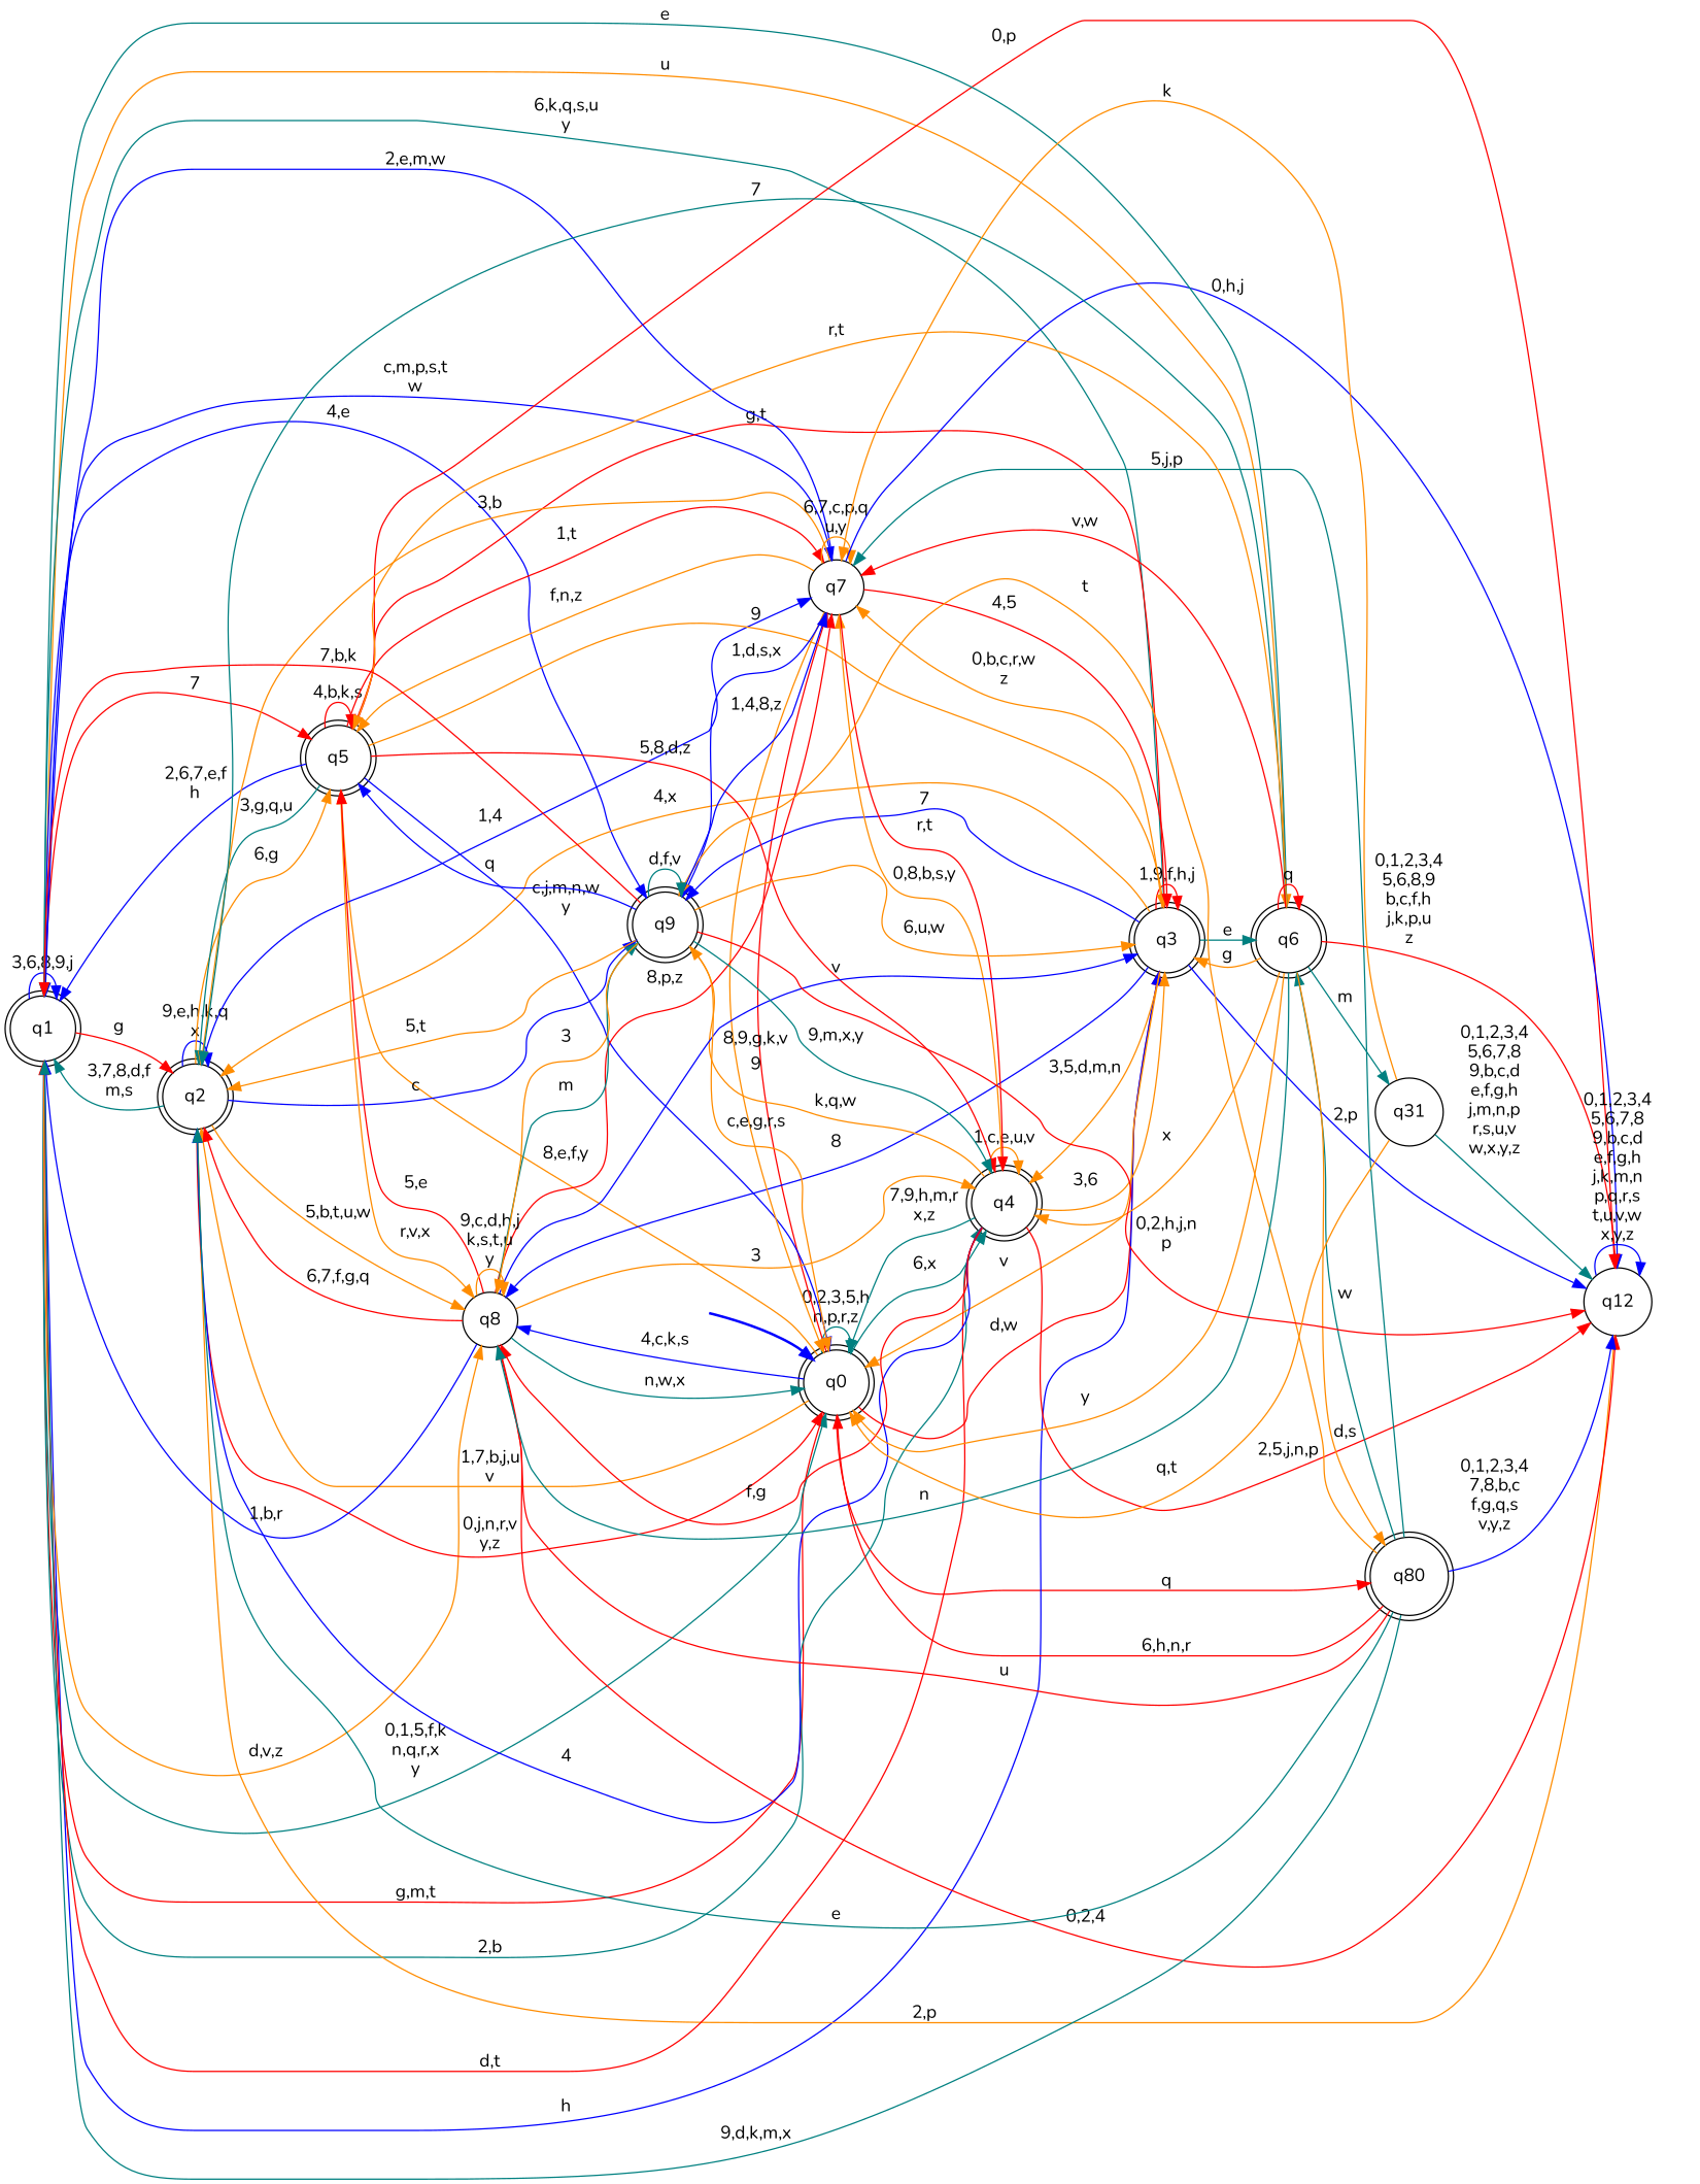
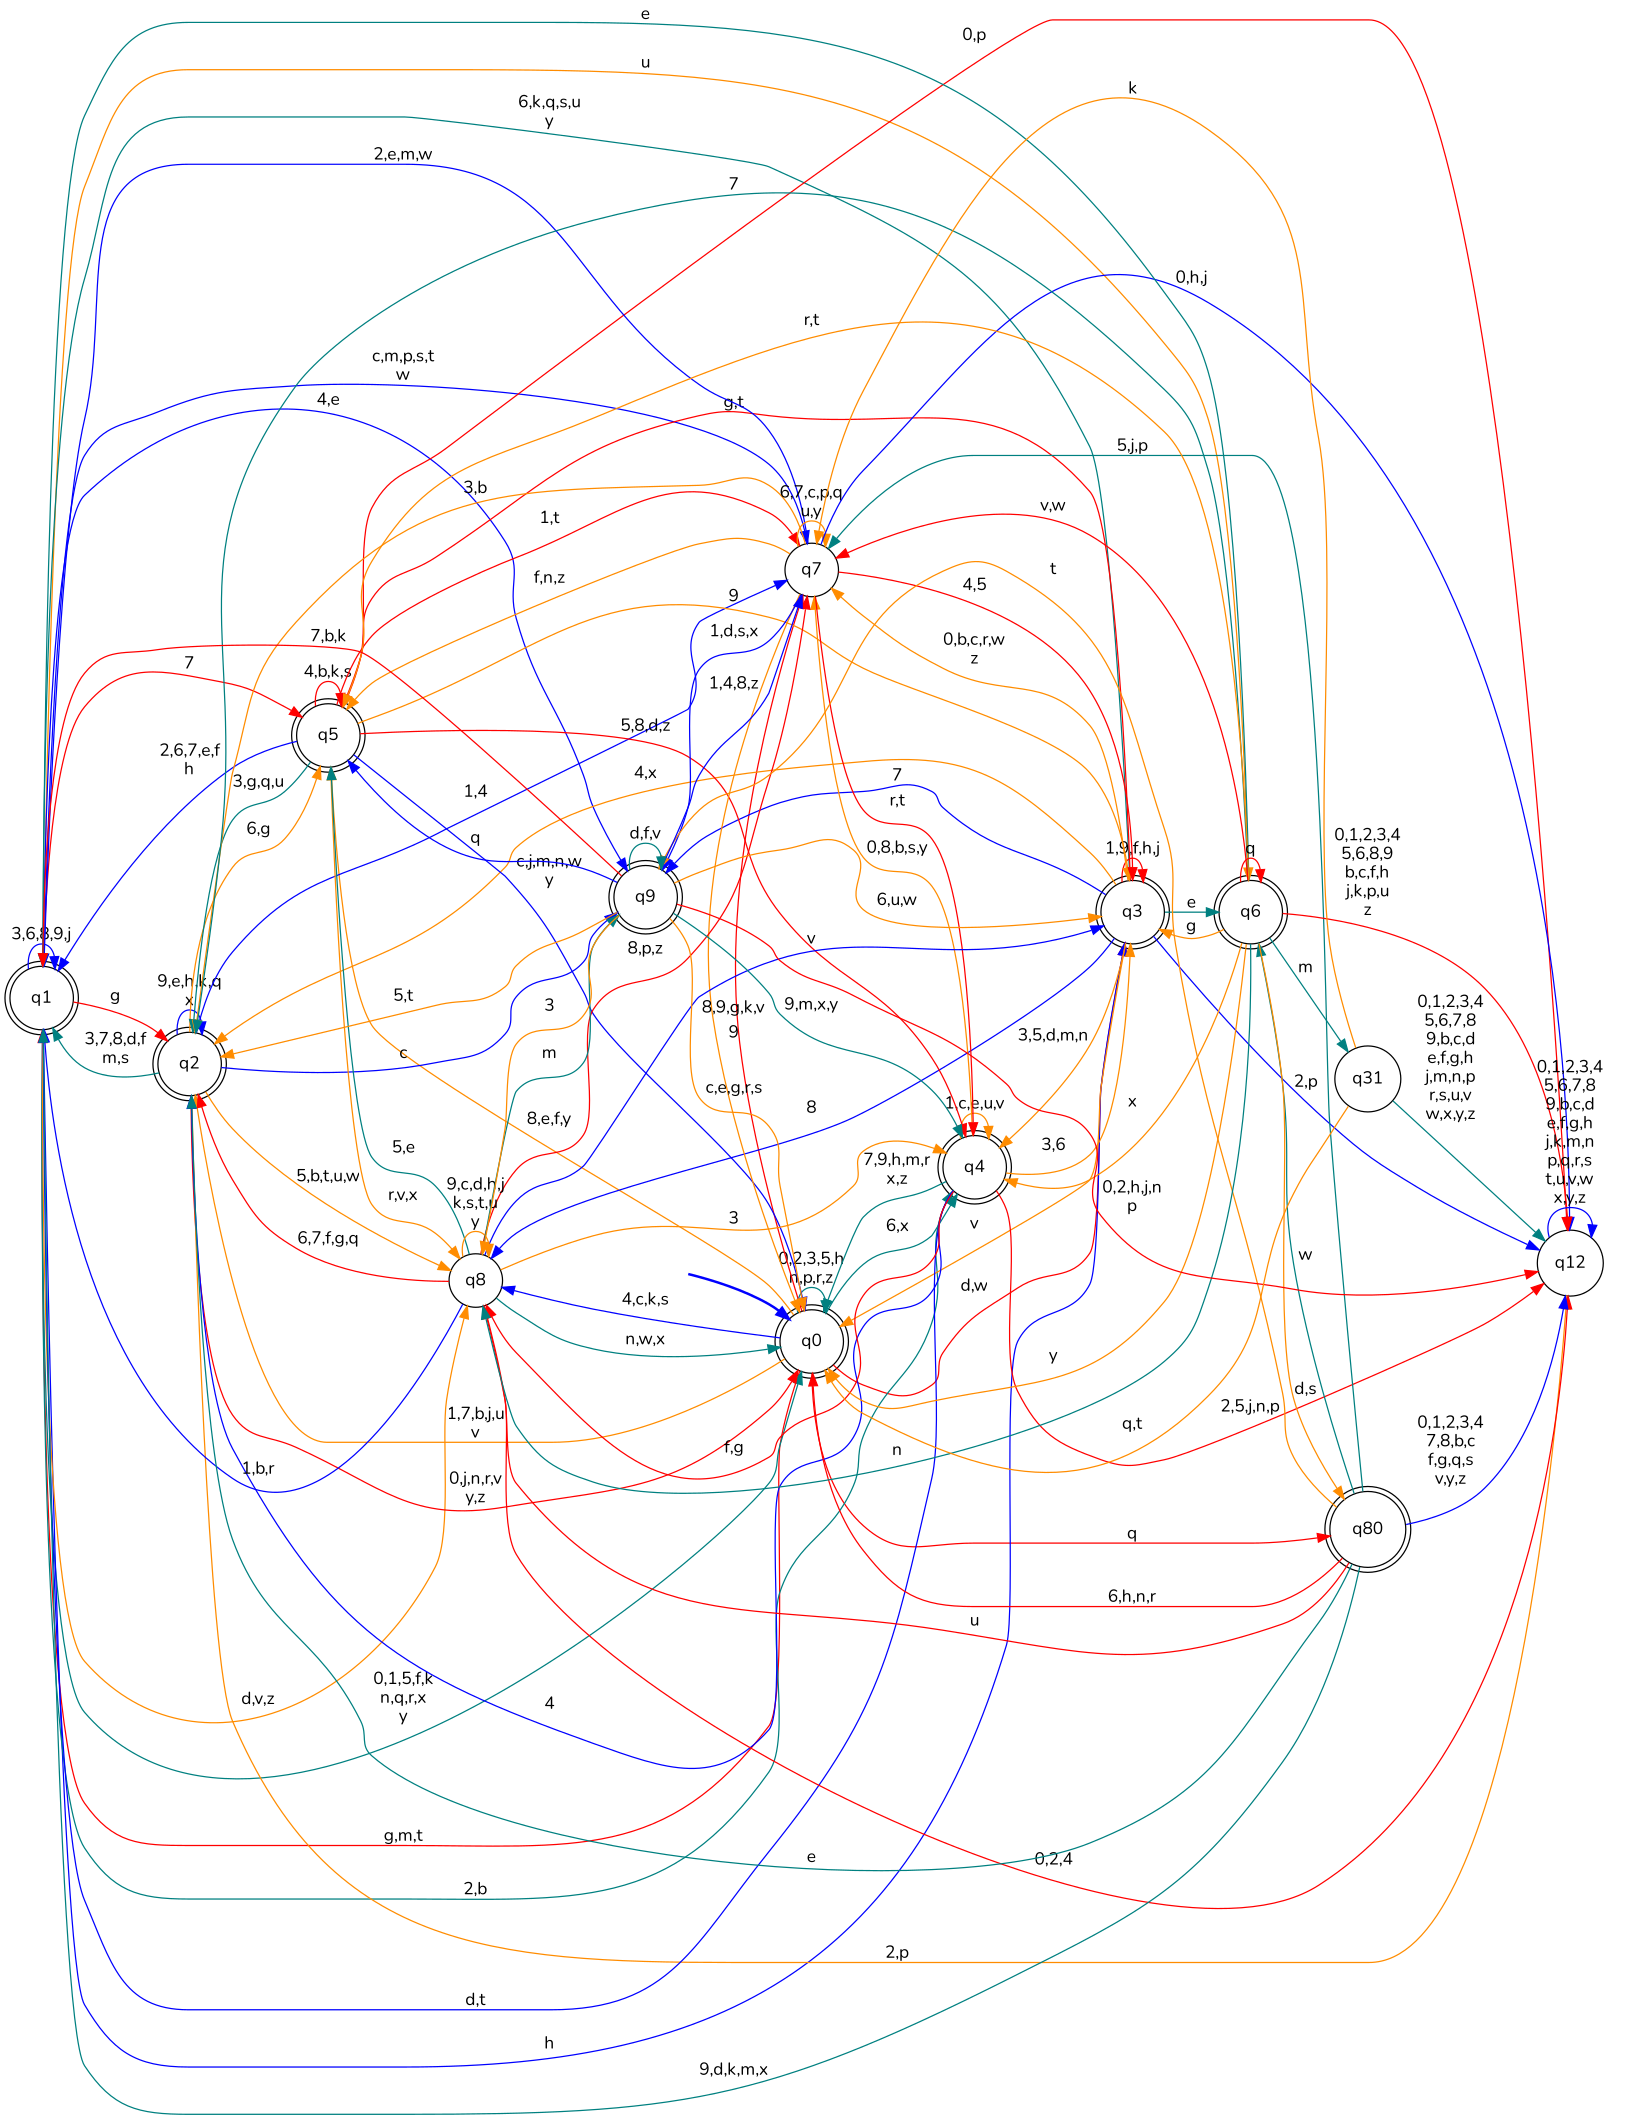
  digraph {
    fontname=Nunito
    rankdir=LR
    node [fontname=Nunito shape=doublecircle style="rounded,filled" color=black fillcolor=white]
    edge [color=darkorange fontname=Nunito]
    __start0 [height=0 shape=none style=invis width=0 color="" fillcolor=""]
    n2 [label=q0]
    n3 [label=q1]
    n4 [label=q2]
    n5 [label=q3]
    n6 [label=q4]
    n7 [label=q5]
    n8 [label=q7 shape=circle style=filled]
    n9 [label=q8 shape=circle style=filled]
    n10 [label=q80]
    n11 [label=q6]
    n12 [label=q9]
    n13 [label=q12 shape=circle style=filled]
    n14 [label=q31 shape=circle style=filled]
    subgraph cluster_1 {
      nodesep=0.15
      ranksep=0.15
      style=invis
      __start0
      n2
    }
    __start0 -> n2 [color=blue penwidth=2]
    n2 -> n2 [color=teal label="0,2,3,5,h\nn,p,r,z"]
    n2 -> n3 [color=red label="g,m,t"]
    n2 -> n4 [label="1,7,b,j,u\nv"]
    n2 -> n5 [color=red label="d,w"]
    n2 -> n6 [color=teal label="6,x"]
    n2 -> n7 [label="8,e,f,y"]
    n2 -> n8 [color=red label=9]
    n2 -> n9 [color=blue label="4,c,k,s"]
    n2 -> n10 [color=red label=q]
    n3 -> n2 [color=teal label="0,1,5,f,k\nn,q,r,x\ny"]
    n3 -> n3 [color=blue label="3,6,8,9,j"]
    n3 -> n4 [color=red label=g]
    n3 -> n5 [color=blue label=h]
    n3 -> n6 [color=teal label="2,b"]
    n3 -> n7 [color=red label=7]
    n3 -> n8 [color=blue label="c,m,p,s,t\nw"]
    n3 -> n9 [label="d,v,z"]
    n3 -> n11 [label=u]
    n3 -> n12 [color=blue label="4,e"]
    n4 -> n2 [color=red label="0,j,n,r,v\ny,z"]
    n4 -> n3 [color=teal label="3,7,8,d,f\nm,s"]
    n4 -> n4 [color=blue label="9,e,h,k,q\nx"]
    n4 -> n7 [label="6,g"]
    n4 -> n8 [color=blue label="1,4"]
    n4 -> n9 [label="5,b,t,u,w"]
    n4 -> n12 [color=blue label=c]
    n4 -> n13 [label="2,p"]
    n5 -> n2 [label=v]
    n5 -> n3 [color=teal label="6,k,q,s,u\ny"]
    n5 -> n4 [label="4,x"]
    n5 -> n5 [color=red label="1,9,f,h,j"]
    n5 -> n6 [label="3,5,d,m,n"]
    n5 -> n7 [color=red label="g,t"]
    n5 -> n8 [label="0,b,c,r,w\nz"]
    n5 -> n9 [color=blue label=8]
    n5 -> n11 [color=teal label=e]
    n5 -> n12 [color=blue label=7]
    n5 -> n13 [color=blue label="2,p"]
    n6 -> n2 [color=teal label="7,9,h,m,r\nx,z"]
-   n6 -> n3 [color=red label="d,t"]
+   n6 -> n3 [color=blue label="d,t"]
    n6 -> n4 [color=blue label=4]
    n6 -> n5 [label="3,6"]
    n6 -> n6 [label="1,c,e,u,v"]
    n6 -> n8 [label="0,8,b,s,y"]
    n6 -> n9 [color=red label="f,g"]
-   n6 -> n12 [label="k,q,w"]
    n6 -> n13 [color=red label="2,5,j,n,p"]
    n7 -> n2 [color=blue label="c,j,m,n,w\ny"]
    n7 -> n3 [color=blue label="2,6,7,e,f\nh"]
    n7 -> n4 [color=teal label="3,g,q,u"]
    n7 -> n5 [label=9]
    n7 -> n6 [color=red label="5,8,d,z"]
    n7 -> n7 [color=red label="4,b,k,s"]
    n7 -> n8 [color=red label="1,t"]
    n7 -> n9 [label="r,v,x"]
    n7 -> n13 [color=red label="0,p"]
    n8 -> n2 [label="8,9,g,k,v"]
    n8 -> n3 [color=blue label="2,e,m,w"]
    n8 -> n4 [label="3,b"]
    n8 -> n5 [color=red label="4,5"]
    n8 -> n6 [color=red label="r,t"]
    n8 -> n7 [label="f,n,z"]
    n8 -> n8 [label="6,7,c,p,q\nu,y"]
    n8 -> n12 [color=blue label="1,d,s,x"]
    n8 -> n13 [color=blue label="0,h,j"]
    n9 -> n2 [color=teal label="n,w,x"]
    n9 -> n3 [color=blue label="1,b,r"]
    n9 -> n4 [color=red label="6,7,f,g,q"]
    n9 -> n5 [color=blue label=v]
    n9 -> n6 [label=3]
-   n9 -> n7 [color=red label="5,e"]
+   n9 -> n7 [color=teal label="5,e"]
    n9 -> n8 [color=red label="8,p,z"]
    n9 -> n9 [label="9,c,d,h,j\nk,s,t,u\ny"]
    n9 -> n12 [color=teal label=m]
    n9 -> n13 [color=red label="0,2,4"]
    n10 -> n2 [color=red label="6,h,n,r"]
    n10 -> n3 [color=teal label="9,d,k,m,x"]
    n10 -> n4 [color=teal label=e]
    n10 -> n8 [color=teal label="5,j,p"]
    n10 -> n9 [color=red label=u]
    n10 -> n11 [color=teal label=w]
    n10 -> n12 [label=t]
    n10 -> n13 [color=blue label="0,1,2,3,4\n7,8,b,c\nf,g,q,s\nv,y,z"]
    n11 -> n2 [label=y]
    n11 -> n3 [color=teal label=e]
    n11 -> n4 [color=teal label=7]
    n11 -> n5 [label=g]
    n11 -> n6 [label=x]
    n11 -> n7 [label="r,t"]
    n11 -> n8 [color=red label="v,w"]
    n11 -> n9 [color=teal label=n]
    n11 -> n10 [label="d,s"]
    n11 -> n11 [color=red label=q]
    n11 -> n13 [color=red label="0,1,2,3,4\n5,6,8,9\nb,c,f,h\nj,k,p,u\nz"]
    n11 -> n14 [color=teal label=m]
    n12 -> n2 [label="c,e,g,r,s"]
    n12 -> n3 [color=red label="7,b,k"]
    n12 -> n4 [label="5,t"]
    n12 -> n5 [label="6,u,w"]
    n12 -> n6 [color=teal label="9,m,x,y"]
    n12 -> n7 [color=blue label=q]
    n12 -> n8 [color=blue label="1,4,8,z"]
    n12 -> n9 [label=3]
    n12 -> n12 [color=teal label="d,f,v"]
    n12 -> n13 [color=red label="0,2,h,j,n\np"]
    n13 -> n13 [color=blue label="0,1,2,3,4\n5,6,7,8\n9,b,c,d\ne,f,g,h\nj,k,m,n\np,q,r,s\nt,u,v,w\nx,y,z"]
    n14 -> n2 [label="q,t"]
    n14 -> n8 [label=k]
    n14 -> n13 [color=teal label="0,1,2,3,4\n5,6,7,8\n9,b,c,d\ne,f,g,h\nj,m,n,p\nr,s,u,v\nw,x,y,z"]
  }
